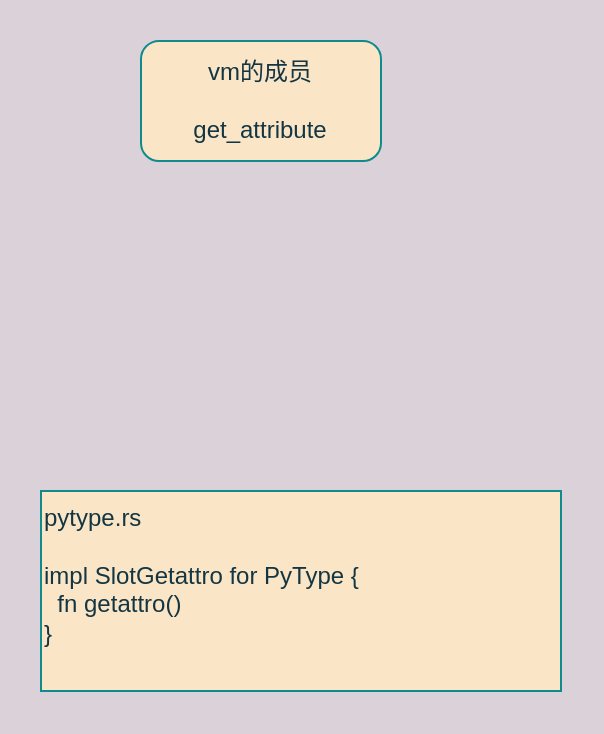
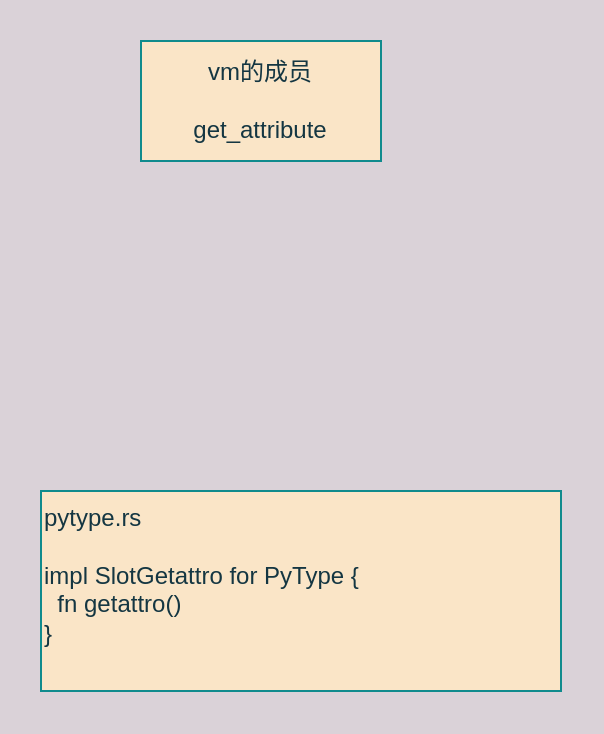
  <mxCell id="0" />
  <mxCell id="1" parent="0" />
- <mxCell id="2" value="vm的成员&lt;br&gt;&lt;br&gt;get_attribute" style="whiteSpace=wrap;html=1;sketch=0;strokeColor=#0F8B8D;fillColor=#FAE5C7;fontColor=#143642;rounded=1;" parent="1" vertex="1"><mxGeometry x="70" y="20" width="120" height="60" as="geometry" /></mxCell>
+ <mxCell id="2" value="vm的成员&lt;br&gt;&lt;br&gt;get_attribute" style="rounded=0;whiteSpace=wrap;html=1;sketch=0;strokeColor=#0F8B8D;fillColor=#FAE5C7;fontColor=#143642;" parent="1" vertex="1"><mxGeometry x="70" y="20" width="120" height="60" as="geometry" /></mxCell>
  <mxCell id="3" value="pytype.rs&lt;br&gt;&lt;br&gt;impl SlotGetattro for PyType {&lt;br&gt;&amp;nbsp; fn getattro()&lt;br&gt;}" style="rounded=0;whiteSpace=wrap;html=1;sketch=0;strokeColor=#0F8B8D;fillColor=#FAE5C7;fontColor=#143642;align=left;verticalAlign=top;" parent="1" vertex="1"><mxGeometry x="20" y="245" width="260" height="100" as="geometry" /></mxCell>
